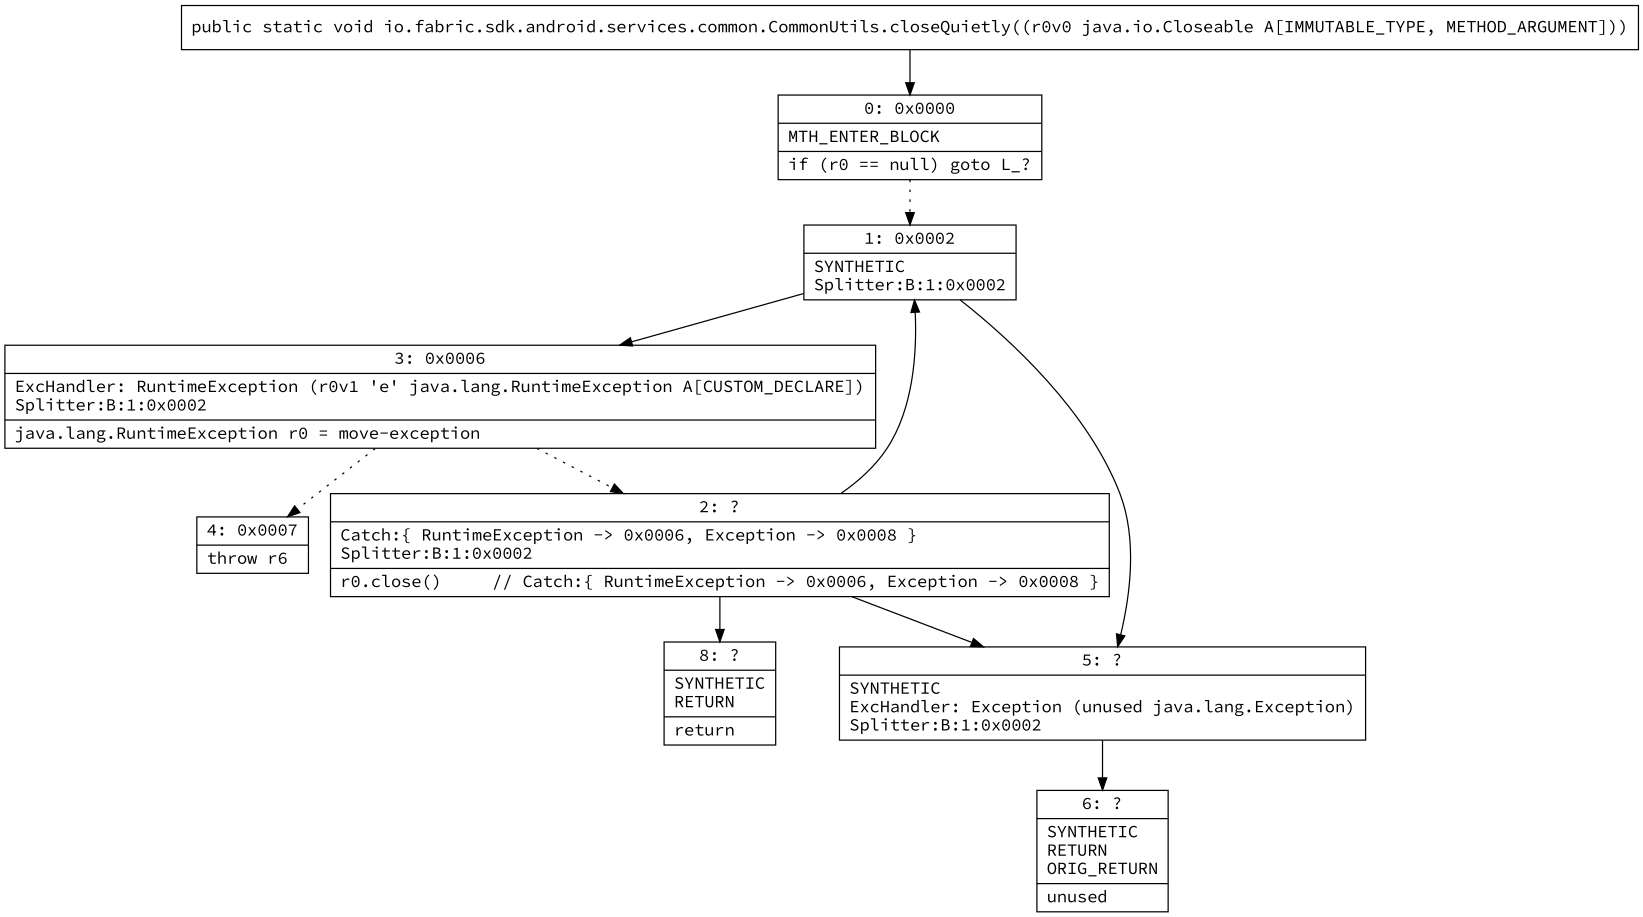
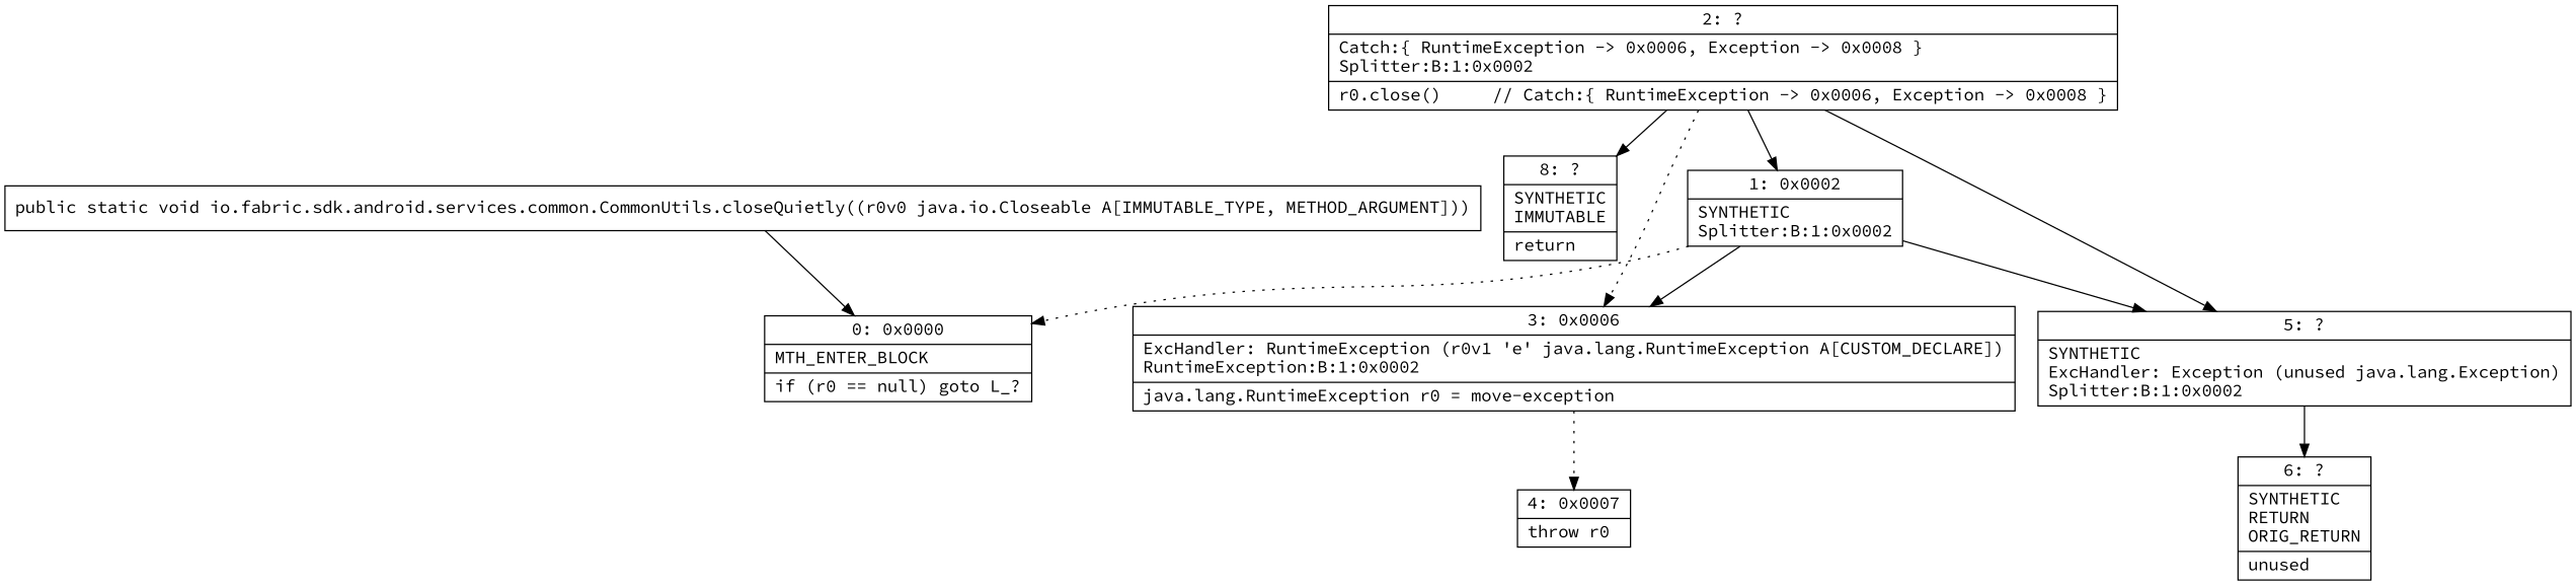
  digraph {
    fontname="Source Code Pro"
    node [fontname="Source Code Pro" shape=record]
    edge [fontname="Source Code Pro" style=solid]
    n1 [label="{0\:\ 0x0000|MTH_ENTER_BLOCK\l|if (r0 == null) goto L_?\l}"]
    n2 [label="{1\:\ 0x0002|SYNTHETIC\lSplitter:B:1:0x0002\l}"]
-   n3 [label="{3\:\ 0x0006|ExcHandler: RuntimeException (r0v1 'e' java.lang.RuntimeException A[CUSTOM_DECLARE])\lSplitter:B:1:0x0002\l|java.lang.RuntimeException r0 = move\-exception\l}"]
+   n3 [label="{3\:\ 0x0006|ExcHandler: RuntimeException (r0v1 'e' java.lang.RuntimeException A[CUSTOM_DECLARE])\lRuntimeException:B:1:0x0002\l|java.lang.RuntimeException r0 = move\-exception\l}"]
    n4 [label="{5\:\ ?|SYNTHETIC\lExcHandler: Exception (unused java.lang.Exception)\lSplitter:B:1:0x0002\l}"]
    n5 [label="{2\:\ ?|Catch:\{ RuntimeException \-\> 0x0006, Exception \-\> 0x0008 \}\lSplitter:B:1:0x0002\l|r0.close()     \/\/ Catch:\{ RuntimeException \-\> 0x0006, Exception \-\> 0x0008 \}\l}"]
-   n6 [label="{8\:\ ?|SYNTHETIC\lRETURN\l|return\l}"]
-   n7 [label="{4\:\ 0x0007|throw r6\l}"]
+   n6 [label="{8\:\ ?|SYNTHETIC\lIMMUTABLE\l|return\l}"]
+   n7 [label="{4\:\ 0x0007|throw r0\l}"]
    n8 [label="{6\:\ ?|SYNTHETIC\lRETURN\lORIG_RETURN\l|unused\l}"]
    n9 [label="{public static void io.fabric.sdk.android.services.common.CommonUtils.closeQuietly((r0v0 java.io.Closeable A[IMMUTABLE_TYPE, METHOD_ARGUMENT])) }"]
-   n1 -> n2 [style=dotted]
+   n2 -> n1 [style=dotted]
    n2 -> n3
    n2 -> n4
    n3 -> n7 [style=dotted]
    n4 -> n8
    n5 -> n2
-   n3 -> n5 [style=dotted]
+   n5 -> n3 [style=dotted]
    n5 -> n4
    n5 -> n6
    n9 -> n1
  }
